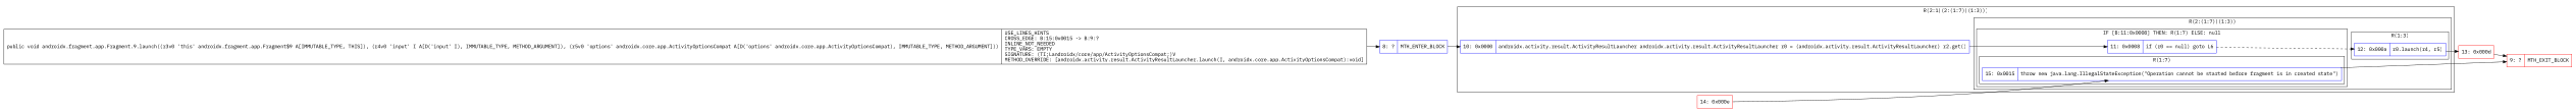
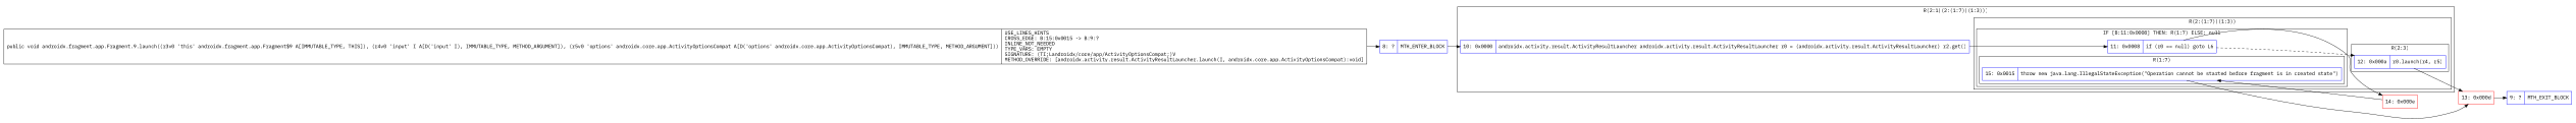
  digraph {
    fontname="IBM Plex Mono"
    rankdir=LR
    node [color=blue fontname="IBM Plex Mono" shape=record]
    edge [fontname="IBM Plex Mono"]
    n1 [label="{15\:\ 0x0015|throw new java.lang.IllegalStateException(\"Operation cannot be started before fragment is in created state\")\l}"]
    n2 [label="{11\:\ 0x0008|if (r0 == null) goto L6\l}"]
    n3 [label="{12\:\ 0x000a|r0.launch(r4, r5)\l}"]
    n4 [label="{10\:\ 0x0000|androidx.activity.result.ActivityResultLauncher androidx.activity.result.ActivityResultLauncher r0 = (androidx.activity.result.ActivityResultLauncher) r2.get()\l}"]
-   n5 [color=red label="{9\:\ ?|MTH_EXIT_BLOCK\l}"]
+   n5 [label="{9\:\ ?|MTH_EXIT_BLOCK\l}"]
    n6 [color=red label="{14\:\ 0x000e}"]
    n7 [color=red label="{13\:\ 0x000d}"]
    n8 [label="{8\:\ ?|MTH_ENTER_BLOCK\l}"]
    n9 [label="{public void androidx.fragment.app.Fragment.9.launch((r3v0 'this' androidx.fragment.app.Fragment$9 A[IMMUTABLE_TYPE, THIS]), (r4v0 'input' I A[D('input' I), IMMUTABLE_TYPE, METHOD_ARGUMENT]), (r5v0 'options' androidx.core.app.ActivityOptionsCompat A[D('options' androidx.core.app.ActivityOptionsCompat), IMMUTABLE_TYPE, METHOD_ARGUMENT]))  | USE_LINES_HINTS\lCROSS_EDGE: B:15:0x0015 \-\> B:9:?\lINLINE_NOT_NEEDED\lTYPE_VARS: EMPTY\lSIGNATURE: (TI;Landroidx\/core\/app\/ActivityOptionsCompat;)V\lMETHOD_OVERRIDE: [androidx.activity.result.ActivityResultLauncher.launch(I, androidx.core.app.ActivityOptionsCompat):void]\l}" color=""]
    subgraph cluster_1 {
      label="R(2:1|(2:(1:7)|(1:3)))"
      n4
      subgraph cluster_2 {
        label="R(2:(1:7)|(1:3))"
        subgraph cluster_3 {
          label="IF [B:11:0x0008] THEN: R(1:7) ELSE: null"
          n2
          subgraph cluster_4 {
            label="R(1:7)"
            n1
          }
        }
        subgraph cluster_5 {
-         label="R(1:3)"
+         label="R(2:3)"
          n3
        }
      }
    }
-   n1 -> n5
+   n1 -> n7
    n2 -> n3 [style=dashed]
+   n2 -> n6
    n3 -> n7
    n4 -> n2
    n6 -> n1
    n7 -> n5
    n8 -> n4
    n9 -> n8
  }
